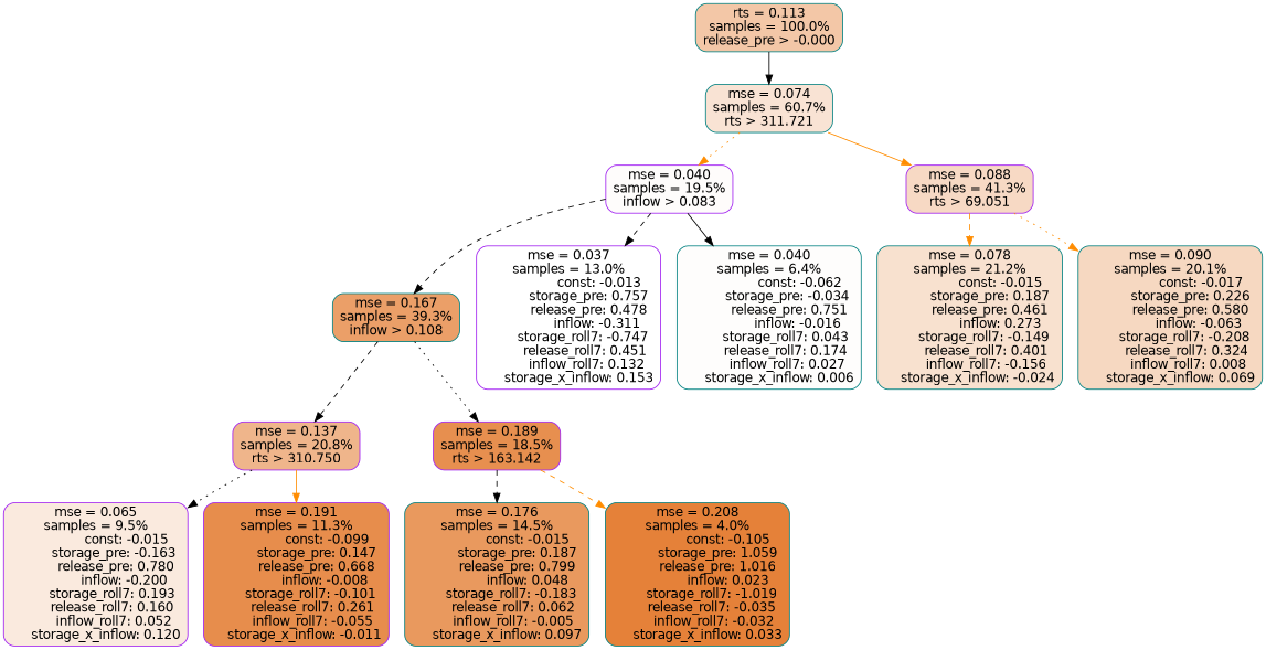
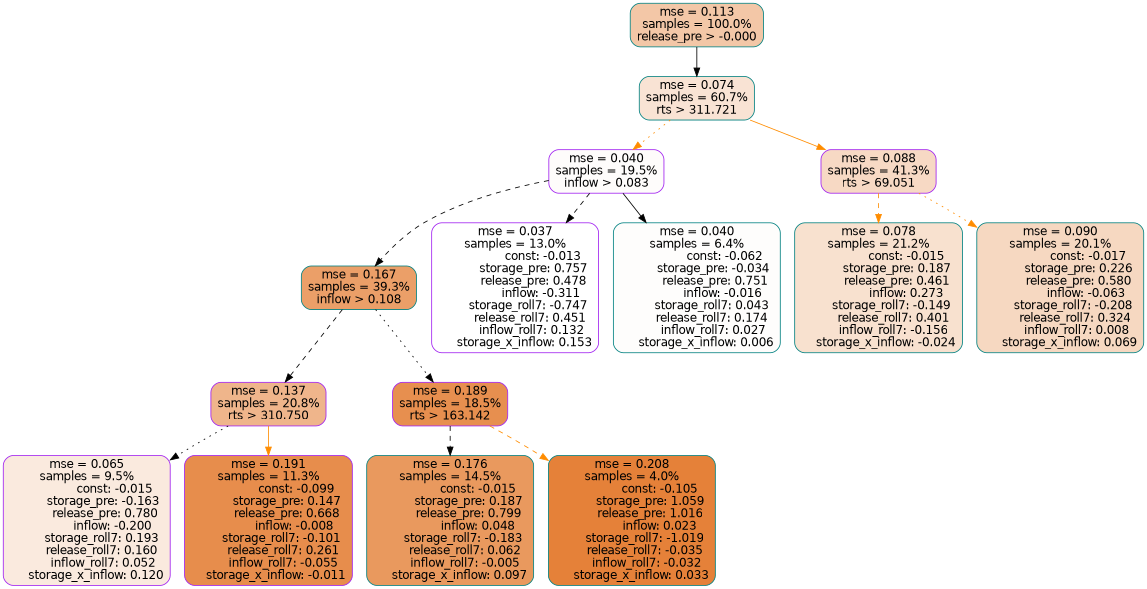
  digraph {
    node [color=teal fontname=helvetica shape=rectangle style="filled, rounded"]
    edge [color=black fontname=helvetica style=dashed]
-   n1 [fillcolor="#f3c7a7" label="rts = 0.113\nsamples = 100.0%\nrelease_pre > -0.000"]
+   n1 [fillcolor="#f3c7a7" label="mse = 0.113\nsamples = 100.0%\nrelease_pre > -0.000"]
    n2 [fillcolor="#f9e3d4" label="mse = 0.074\nsamples = 60.7%\nrts > 311.721"]
    n3 [color=purple fillcolor="#fefcfb" label="mse = 0.040\nsamples = 19.5%\ninflow > 0.083"]
    n4 [color=purple fillcolor="#f7d9c4" label="mse = 0.088\nsamples = 41.3%\nrts > 69.051"]
    n5 [fillcolor="#eb9f68" label="mse = 0.167\nsamples = 39.3%\ninflow > 0.108"]
    n6 [color=purple fillcolor="#efb58b" label="mse = 0.137\nsamples = 20.8%\nrts > 310.750"]
    n7 [color=purple fillcolor="#e78f4f" label="mse = 0.189\nsamples = 18.5%\nrts > 163.142"]
    n8 [color=purple fillcolor="#ffffff" label="mse = 0.037\nsamples = 13.0%\n               const: -0.013\n          storage_pre: 0.757\n          release_pre: 0.478\n              inflow: -0.311\n       storage_roll7: -0.747\n        release_roll7: 0.451\n         inflow_roll7: 0.132\n     storage_x_inflow: 0.153"]
    n9 [fillcolor="#fefdfc" label="mse = 0.040\nsamples = 6.4%\n               const: -0.062\n         storage_pre: -0.034\n          release_pre: 0.751\n              inflow: -0.016\n        storage_roll7: 0.043\n        release_roll7: 0.174\n         inflow_roll7: 0.027\n     storage_x_inflow: 0.006"]
    n10 [fillcolor="#f8e1cf" label="mse = 0.078\nsamples = 21.2%\n               const: -0.015\n          storage_pre: 0.187\n          release_pre: 0.461\n               inflow: 0.273\n       storage_roll7: -0.149\n        release_roll7: 0.401\n        inflow_roll7: -0.156\n    storage_x_inflow: -0.024"]
    n11 [fillcolor="#f6d8c1" label="mse = 0.090\nsamples = 20.1%\n               const: -0.017\n          storage_pre: 0.226\n          release_pre: 0.580\n              inflow: -0.063\n       storage_roll7: -0.208\n        release_roll7: 0.324\n         inflow_roll7: 0.008\n     storage_x_inflow: 0.069"]
    n12 [color=purple fillcolor="#faeade" label="mse = 0.065\nsamples = 9.5%\n               const: -0.015\n         storage_pre: -0.163\n          release_pre: 0.780\n              inflow: -0.200\n        storage_roll7: 0.193\n        release_roll7: 0.160\n         inflow_roll7: 0.052\n     storage_x_inflow: 0.120"]
    n13 [color=purple fillcolor="#e78d4c" label="mse = 0.191\nsamples = 11.3%\n               const: -0.099\n          storage_pre: 0.147\n          release_pre: 0.668\n              inflow: -0.008\n       storage_roll7: -0.101\n        release_roll7: 0.261\n        inflow_roll7: -0.055\n    storage_x_inflow: -0.011"]
    n14 [fillcolor="#e9995e" label="mse = 0.176\nsamples = 14.5%\n               const: -0.015\n          storage_pre: 0.187\n          release_pre: 0.799\n               inflow: 0.048\n       storage_roll7: -0.183\n        release_roll7: 0.062\n        inflow_roll7: -0.005\n     storage_x_inflow: 0.097"]
    n15 [fillcolor="#e58139" label="mse = 0.208\nsamples = 4.0%\n               const: -0.105\n          storage_pre: 1.059\n          release_pre: 1.016\n               inflow: 0.023\n       storage_roll7: -1.019\n       release_roll7: -0.035\n        inflow_roll7: -0.032\n     storage_x_inflow: 0.033"]
    n1 -> n2 [style=solid]
    n2 -> n3 [color=darkorange style=dotted]
    n2 -> n4 [color=darkorange style=solid]
    n3 -> n5
    n3 -> n8
    n3 -> n9 [style=solid]
    n4 -> n10 [color=darkorange]
    n4 -> n11 [color=darkorange style=dotted]
    n5 -> n6
    n5 -> n7 [style=dotted]
    n6 -> n12 [style=dotted]
    n6 -> n13 [color=darkorange style=solid]
    n7 -> n14
    n7 -> n15 [color=darkorange]
  }
